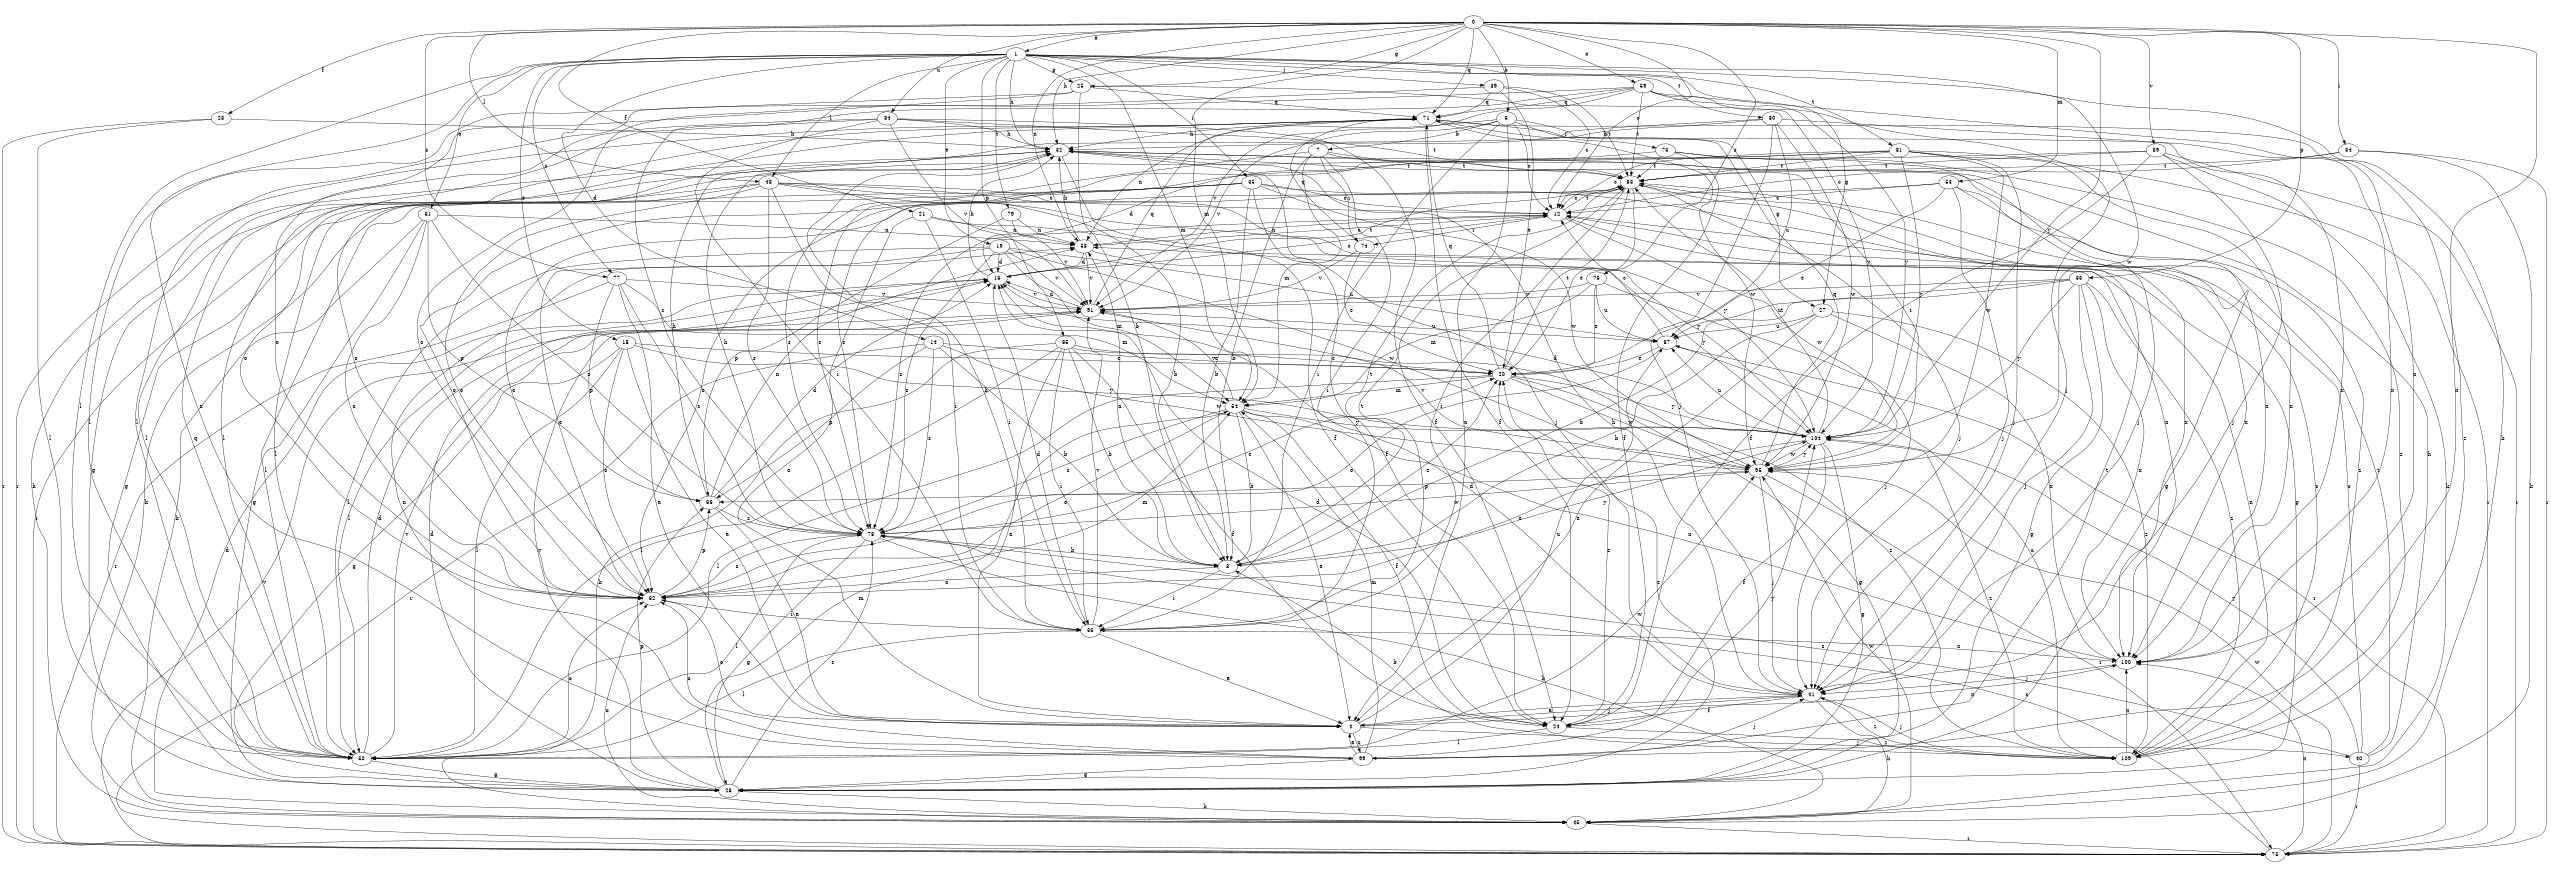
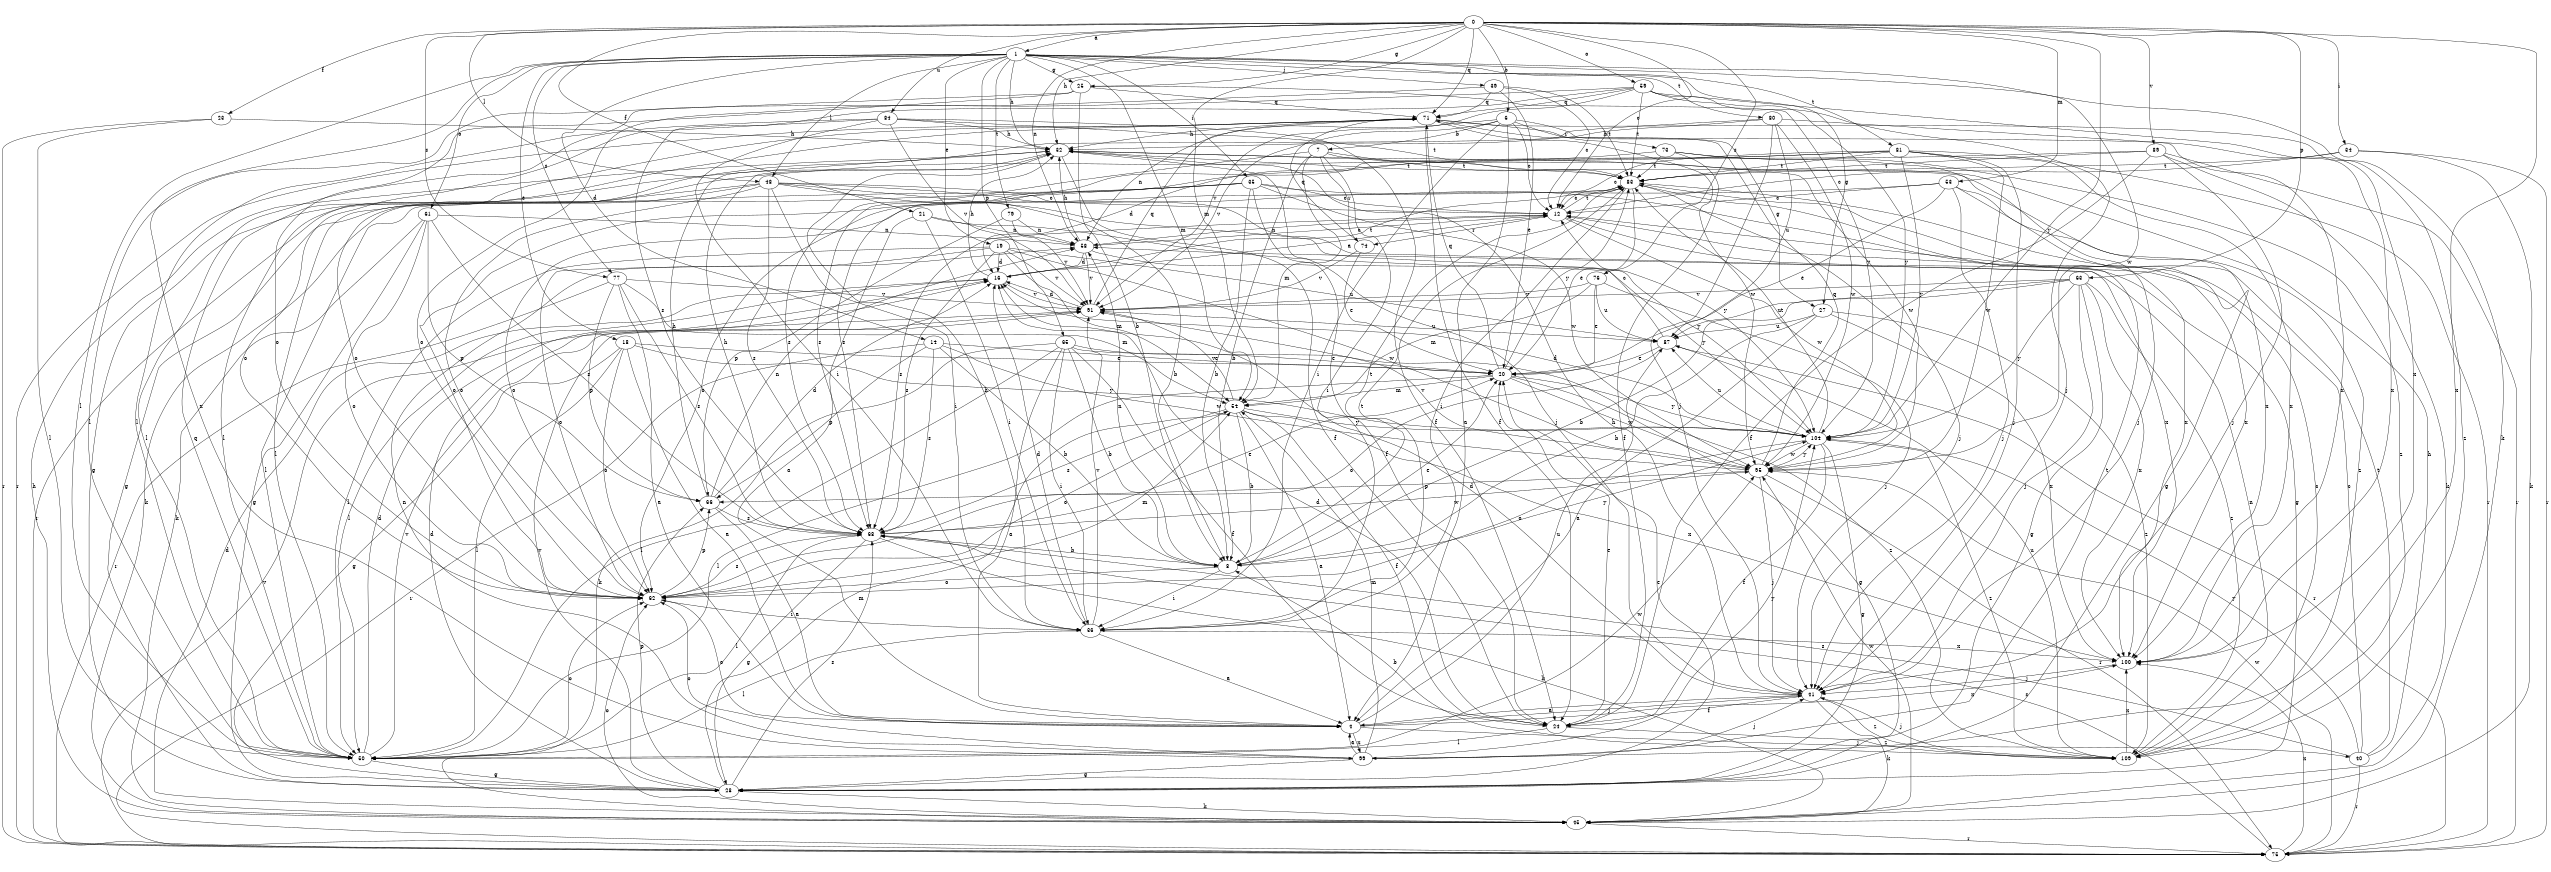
  strict digraph {
    0
    1
    6
    12
    21
    23
    25
    32
    34
    48
    53
    54
    58
    59
    63
    71
    76
    77
    84
    89
    99
    104
    14
    18
    19
    27
    35
    39
    45
    50
    61
    65
    79
    80
    81
    95
    4
    7
    36
    73
    91
    74
-   78
+   78 [label=68]
    83
    28
    75
    62
    8
    41
    100
    24
    20
    109
    16
    87
    66
    40
    0 -> 1 [label=a]
    0 -> 6 [label=b]
    0 -> 12 [label=c]
    0 -> 21 [label=f]
    0 -> 23 [label=f]
    0 -> 25 [label=g]
    0 -> 32 [label=h]
    0 -> 34 [label=i]
    0 -> 48 [label=l]
    0 -> 53 [label=m]
    0 -> 54 [label=m]
    0 -> 58 [label=n]
    0 -> 59 [label=o]
    0 -> 63 [label=p]
    0 -> 71 [label=q]
    0 -> 76 [label=s]
    0 -> 77 [label=s]
    0 -> 84 [label=u]
    0 -> 89 [label=v]
    0 -> 99 [label=x]
    0 -> 104 [label=y]
    1 -> 25 [label=g]
    1 -> 32 [label=h]
    1 -> 48 [label=l]
    1 -> 54 [label=m]
    1 -> 77 [label=s]
    1 -> 99 [label=x]
    1 -> 14 [label=d]
    1 -> 18 [label=e]
    1 -> 19 [label=e]
    1 -> 27 [label=g]
    1 -> 35 [label=i]
    1 -> 39 [label=j]
    1 -> 45 [label=k]
    1 -> 50 [label=l]
    1 -> 61 [label=o]
    1 -> 65 [label=p]
    1 -> 79 [label=t]
    1 -> 80 [label=t]
    1 -> 81 [label=t]
    1 -> 95 [label=w]
    6 -> 12 [label=c]
    6 -> 58 [label=n]
    6 -> 27 [label=g]
    6 -> 4 [label=a]
    6 -> 7 [label=b]
    6 -> 36 [label=i]
    6 -> 73 [label=r]
    6 -> 91 [label=v]
    12 -> 58 [label=n]
    12 -> 95 [label=w]
    12 -> 74 [label=r]
    12 -> 78 [label=s]
    12 -> 83 [label=t]
    12 -> 28 [label=g]
    21 -> 58 [label=n]
    21 -> 104 [label=y]
    21 -> 4 [label=a]
    21 -> 36 [label=i]
    23 -> 32 [label=h]
    23 -> 50 [label=l]
    23 -> 75 [label=r]
    25 -> 71 [label=q]
    25 -> 104 [label=y]
    25 -> 50 [label=l]
    25 -> 62 [label=o]
    25 -> 8 [label=b]
    32 -> 83 [label=t]
    32 -> 28 [label=g]
    32 -> 41 [label=j]
    32 -> 100 [label=x]
    32 -> 24 [label=f]
    34 -> 12 [label=c]
    34 -> 45 [label=k]
    34 -> 83 [label=t]
    34 -> 75 [label=r]
    48 -> 12 [label=c]
    48 -> 104 [label=y]
    48 -> 36 [label=i]
    48 -> 78 [label=s]
    48 -> 28 [label=g]
    48 -> 75 [label=r]
    48 -> 62 [label=o]
    48 -> 8 [label=b]
    48 -> 100 [label=x]
    53 -> 12 [label=c]
    53 -> 28 [label=g]
    53 -> 62 [label=o]
    53 -> 41 [label=j]
    53 -> 20 [label=e]
    53 -> 109 [label=z]
    54 -> 104 [label=y]
    54 -> 4 [label=a]
    54 -> 91 [label=v]
    54 -> 78 [label=s]
    54 -> 62 [label=o]
    54 -> 8 [label=b]
    54 -> 100 [label=x]
    54 -> 24 [label=f]
    58 -> 12 [label=c]
    58 -> 32 [label=h]
    58 -> 104 [label=y]
    58 -> 91 [label=v]
    58 -> 16 [label=d]
    59 -> 71 [label=q]
    59 -> 104 [label=y]
    59 -> 91 [label=v]
    59 -> 78 [label=s]
    59 -> 83 [label=t]
    59 -> 62 [label=o]
    59 -> 41 [label=j]
    59 -> 100 [label=x]
    63 -> 104 [label=y]
    63 -> 91 [label=v]
    63 -> 28 [label=g]
    63 -> 8 [label=b]
    63 -> 41 [label=j]
    63 -> 100 [label=x]
    63 -> 109 [label=z]
    63 -> 87 [label=u]
    71 -> 32 [label=h]
    71 -> 50 [label=l]
    71 -> 95 [label=w]
    71 -> 75 [label=r]
    71 -> 100 [label=x]
    71 -> 24 [label=f]
    71 -> 109 [label=z]
    76 -> 54 [label=m]
    76 -> 91 [label=v]
    76 -> 41 [label=j]
    76 -> 20 [label=e]
    76 -> 87 [label=u]
    77 -> 54 [label=m]
    77 -> 4 [label=a]
    77 -> 91 [label=v]
    77 -> 78 [label=s]
    77 -> 75 [label=r]
    77 -> 66 [label=p]
    84 -> 32 [label=h]
    84 -> 50 [label=l]
    84 -> 36 [label=i]
    84 -> 91 [label=v]
    84 -> 83 [label=t]
    84 -> 62 [label=o]
    84 -> 24 [label=f]
    89 -> 45 [label=k]
    89 -> 78 [label=s]
    89 -> 83 [label=t]
    89 -> 75 [label=r]
    89 -> 41 [label=j]
    89 -> 24 [label=f]
    99 -> 54 [label=m]
    99 -> 58 [label=n]
    99 -> 104 [label=y]
    99 -> 4 [label=a]
    99 -> 83 [label=t]
    99 -> 28 [label=g]
    99 -> 62 [label=o]
    99 -> 41 [label=j]
    104 -> 95 [label=w]
    104 -> 83 [label=t]
    104 -> 28 [label=g]
    104 -> 62 [label=o]
    104 -> 24 [label=f]
    104 -> 109 [label=z]
    104 -> 16 [label=d]
    104 -> 87 [label=u]
    14 -> 95 [label=w]
    14 -> 78 [label=s]
    14 -> 75 [label=r]
    14 -> 8 [label=b]
    14 -> 20 [label=e]
    14 -> 66 [label=p]
    18 -> 104 [label=y]
    18 -> 50 [label=l]
    18 -> 4 [label=a]
    18 -> 28 [label=g]
    18 -> 62 [label=o]
    18 -> 20 [label=e]
    19 -> 54 [label=m]
    19 -> 50 [label=l]
    19 -> 95 [label=w]
    19 -> 91 [label=v]
    19 -> 78 [label=s]
    19 -> 62 [label=o]
    19 -> 16 [label=d]
    19 -> 87 [label=u]
    27 -> 4 [label=a]
    27 -> 8 [label=b]
    27 -> 100 [label=x]
    27 -> 109 [label=z]
    27 -> 87 [label=u]
    35 -> 12 [label=c]
    35 -> 45 [label=k]
    35 -> 50 [label=l]
    35 -> 95 [label=w]
    35 -> 62 [label=o]
    35 -> 8 [label=b]
    35 -> 100 [label=x]
    35 -> 24 [label=f]
    39 -> 12 [label=c]
    39 -> 71 [label=q]
    39 -> 50 [label=l]
    39 -> 83 [label=t]
    39 -> 20 [label=e]
    45 -> 32 [label=h]
    45 -> 95 [label=w]
    45 -> 75 [label=r]
    45 -> 62 [label=o]
    45 -> 16 [label=d]
    50 -> 71 [label=q]
    50 -> 95 [label=w]
    50 -> 91 [label=v]
    50 -> 28 [label=g]
    50 -> 62 [label=o]
    50 -> 16 [label=d]
    61 -> 58 [label=n]
    61 -> 45 [label=k]
    61 -> 78 [label=s]
    61 -> 28 [label=g]
    61 -> 62 [label=o]
    61 -> 66 [label=p]
    65 -> 45 [label=k]
    65 -> 50 [label=l]
    65 -> 4 [label=a]
    65 -> 36 [label=i]
    65 -> 8 [label=b]
    65 -> 24 [label=f]
    65 -> 20 [label=e]
    65 -> 109 [label=z]
    79 -> 58 [label=n]
    79 -> 91 [label=v]
    79 -> 66 [label=p]
    80 -> 32 [label=h]
    80 -> 95 [label=w]
    80 -> 62 [label=o]
    80 -> 41 [label=j]
    80 -> 100 [label=x]
    80 -> 87 [label=u]
    81 -> 12 [label=c]
    81 -> 104 [label=y]
    81 -> 50 [label=l]
    81 -> 95 [label=w]
    81 -> 78 [label=s]
    81 -> 83 [label=t]
    81 -> 75 [label=r]
    81 -> 41 [label=j]
    81 -> 100 [label=x]
    95 -> 71 [label=q]
    95 -> 104 [label=y]
    95 -> 91 [label=v]
    95 -> 75 [label=r]
    95 -> 41 [label=j]
    95 -> 66 [label=p]
    4 -> 99 [label=x]
    4 -> 62 [label=o]
    4 -> 41 [label=j]
    4 -> 100 [label=x]
    4 -> 87 [label=u]
    4 -> 40 [label=j]
    7 -> 54 [label=m]
-   7 -> 95 [label=r]
+   7 -> 95 [label=w]
    7 -> 36 [label=i]
    7 -> 74 [label=r]
    7 -> 78 [label=s]
    7 -> 83 [label=t]
    7 -> 8 [label=b]
    36 -> 32 [label=h]
    36 -> 50 [label=l]
    36 -> 4 [label=a]
    36 -> 91 [label=v]
    36 -> 83 [label=t]
    36 -> 100 [label=x]
    36 -> 16 [label=d]
    73 -> 83 [label=t]
    73 -> 41 [label=j]
    73 -> 24 [label=f]
    73 -> 109 [label=z]
    73 -> 16 [label=d]
    91 -> 71 [label=q]
    91 -> 16 [label=d]
    91 -> 87 [label=u]
    74 -> 71 [label=q]
    74 -> 91 [label=v]
    74 -> 20 [label=e]
    78 -> 32 [label=h]
    78 -> 45 [label=k]
    78 -> 50 [label=l]
    78 -> 95 [label=w]
    78 -> 28 [label=g]
    78 -> 8 [label=b]
    78 -> 20 [label=e]
    83 -> 12 [label=c]
    83 -> 36 [label=i]
    83 -> 62 [label=o]
    83 -> 41 [label=j]
    83 -> 100 [label=x]
    83 -> 20 [label=e]
    28 -> 54 [label=m]
    28 -> 45 [label=k]
    28 -> 91 [label=v]
    28 -> 78 [label=s]
    28 -> 20 [label=e]
    28 -> 16 [label=d]
    28 -> 66 [label=p]
    75 -> 95 [label=w]
    75 -> 91 [label=v]
    75 -> 78 [label=s]
    75 -> 100 [label=x]
    62 -> 54 [label=m]
    62 -> 36 [label=i]
    62 -> 78 [label=s]
    62 -> 66 [label=p]
    8 -> 58 [label=n]
    8 -> 104 [label=y]
    8 -> 36 [label=i]
    8 -> 83 [label=t]
    8 -> 62 [label=o]
    8 -> 20 [label=e]
    41 -> 32 [label=h]
    41 -> 45 [label=k]
    41 -> 4 [label=a]
    41 -> 24 [label=f]
    41 -> 109 [label=z]
    41 -> 16 [label=d]
    100 -> 41 [label=j]
    24 -> 50 [label=l]
    24 -> 20 [label=e]
    24 -> 109 [label=z]
    24 -> 16 [label=d]
    20 -> 54 [label=m]
    20 -> 71 [label=q]
    20 -> 104 [label=y]
    20 -> 50 [label=l]
    20 -> 95 [label=w]
-   20 -> 83 [label=t]
+   20 -> 83 [label=y]
    20 -> 28 [label=g]
    109 -> 12 [label=c]
    109 -> 58 [label=n]
    109 -> 8 [label=b]
    109 -> 41 [label=j]
    109 -> 100 [label=x]
    109 -> 87 [label=u]
-   16 -> 12 [label=c]
+   16 -> 12 [label=a]
    16 -> 32 [label=h]
    16 -> 50 [label=l]
    16 -> 91 [label=v]
    16 -> 83 [label=t]
    87 -> 12 [label=c]
    87 -> 75 [label=r]
    87 -> 62 [label=o]
    87 -> 20 [label=e]
    66 -> 32 [label=h]
    66 -> 58 [label=n]
    66 -> 4 [label=a]
    66 -> 78 [label=s]
    66 -> 16 [label=d]
    40 -> 12 [label=c]
    40 -> 32 [label=h]
    40 -> 104 [label=y]
    40 -> 78 [label=s]
    40 -> 83 [label=t]
    40 -> 75 [label=r]
  }
